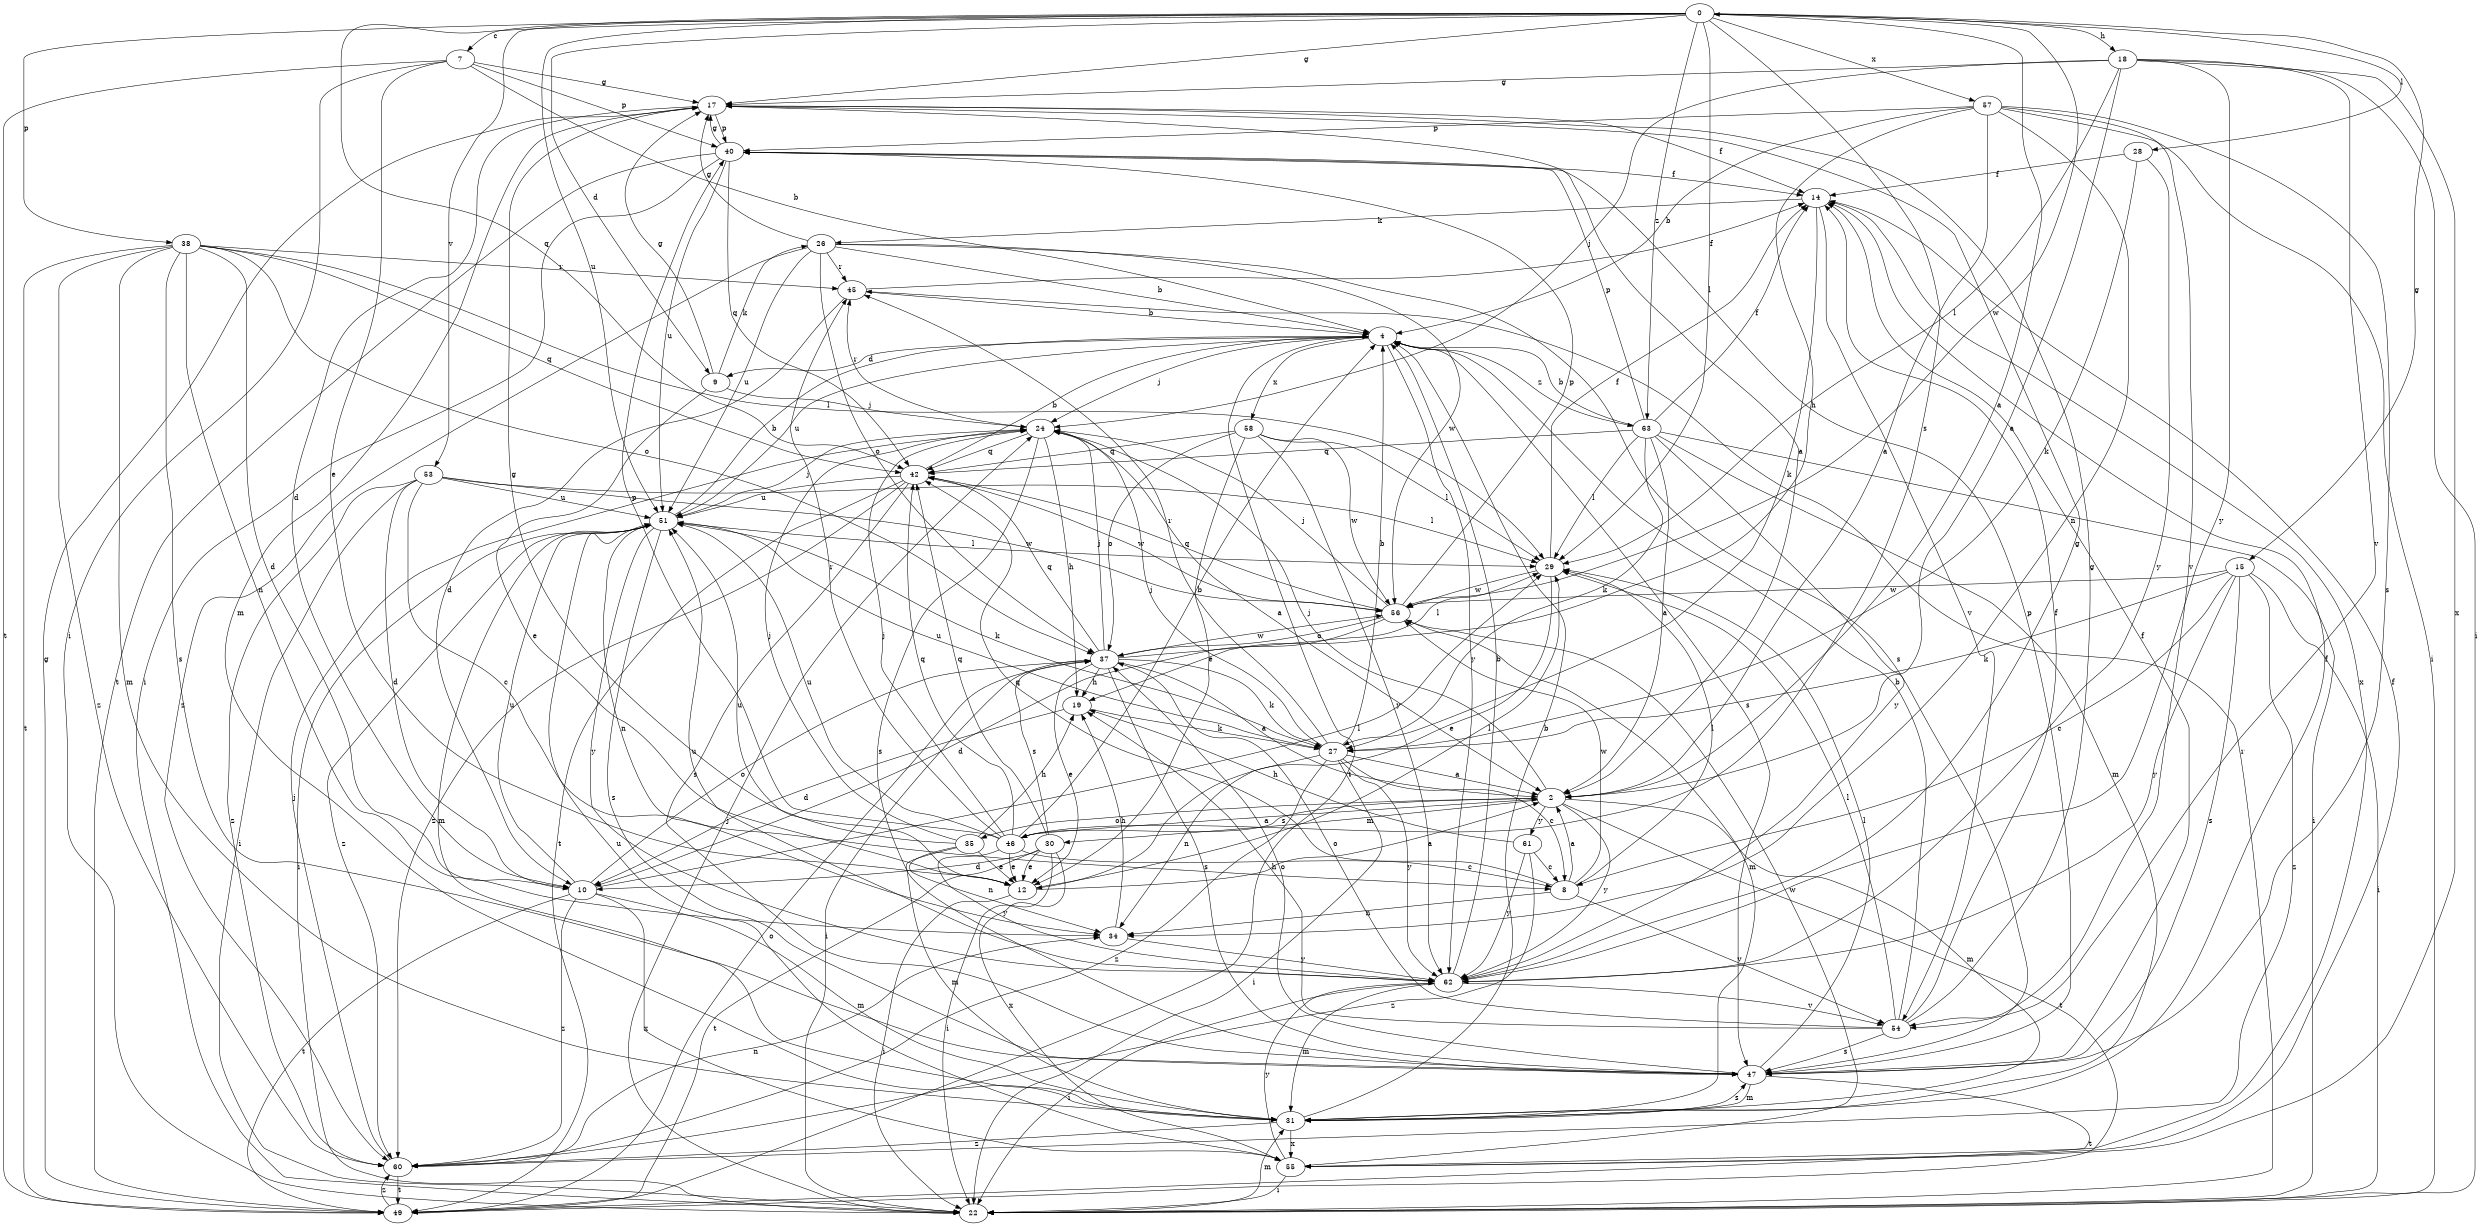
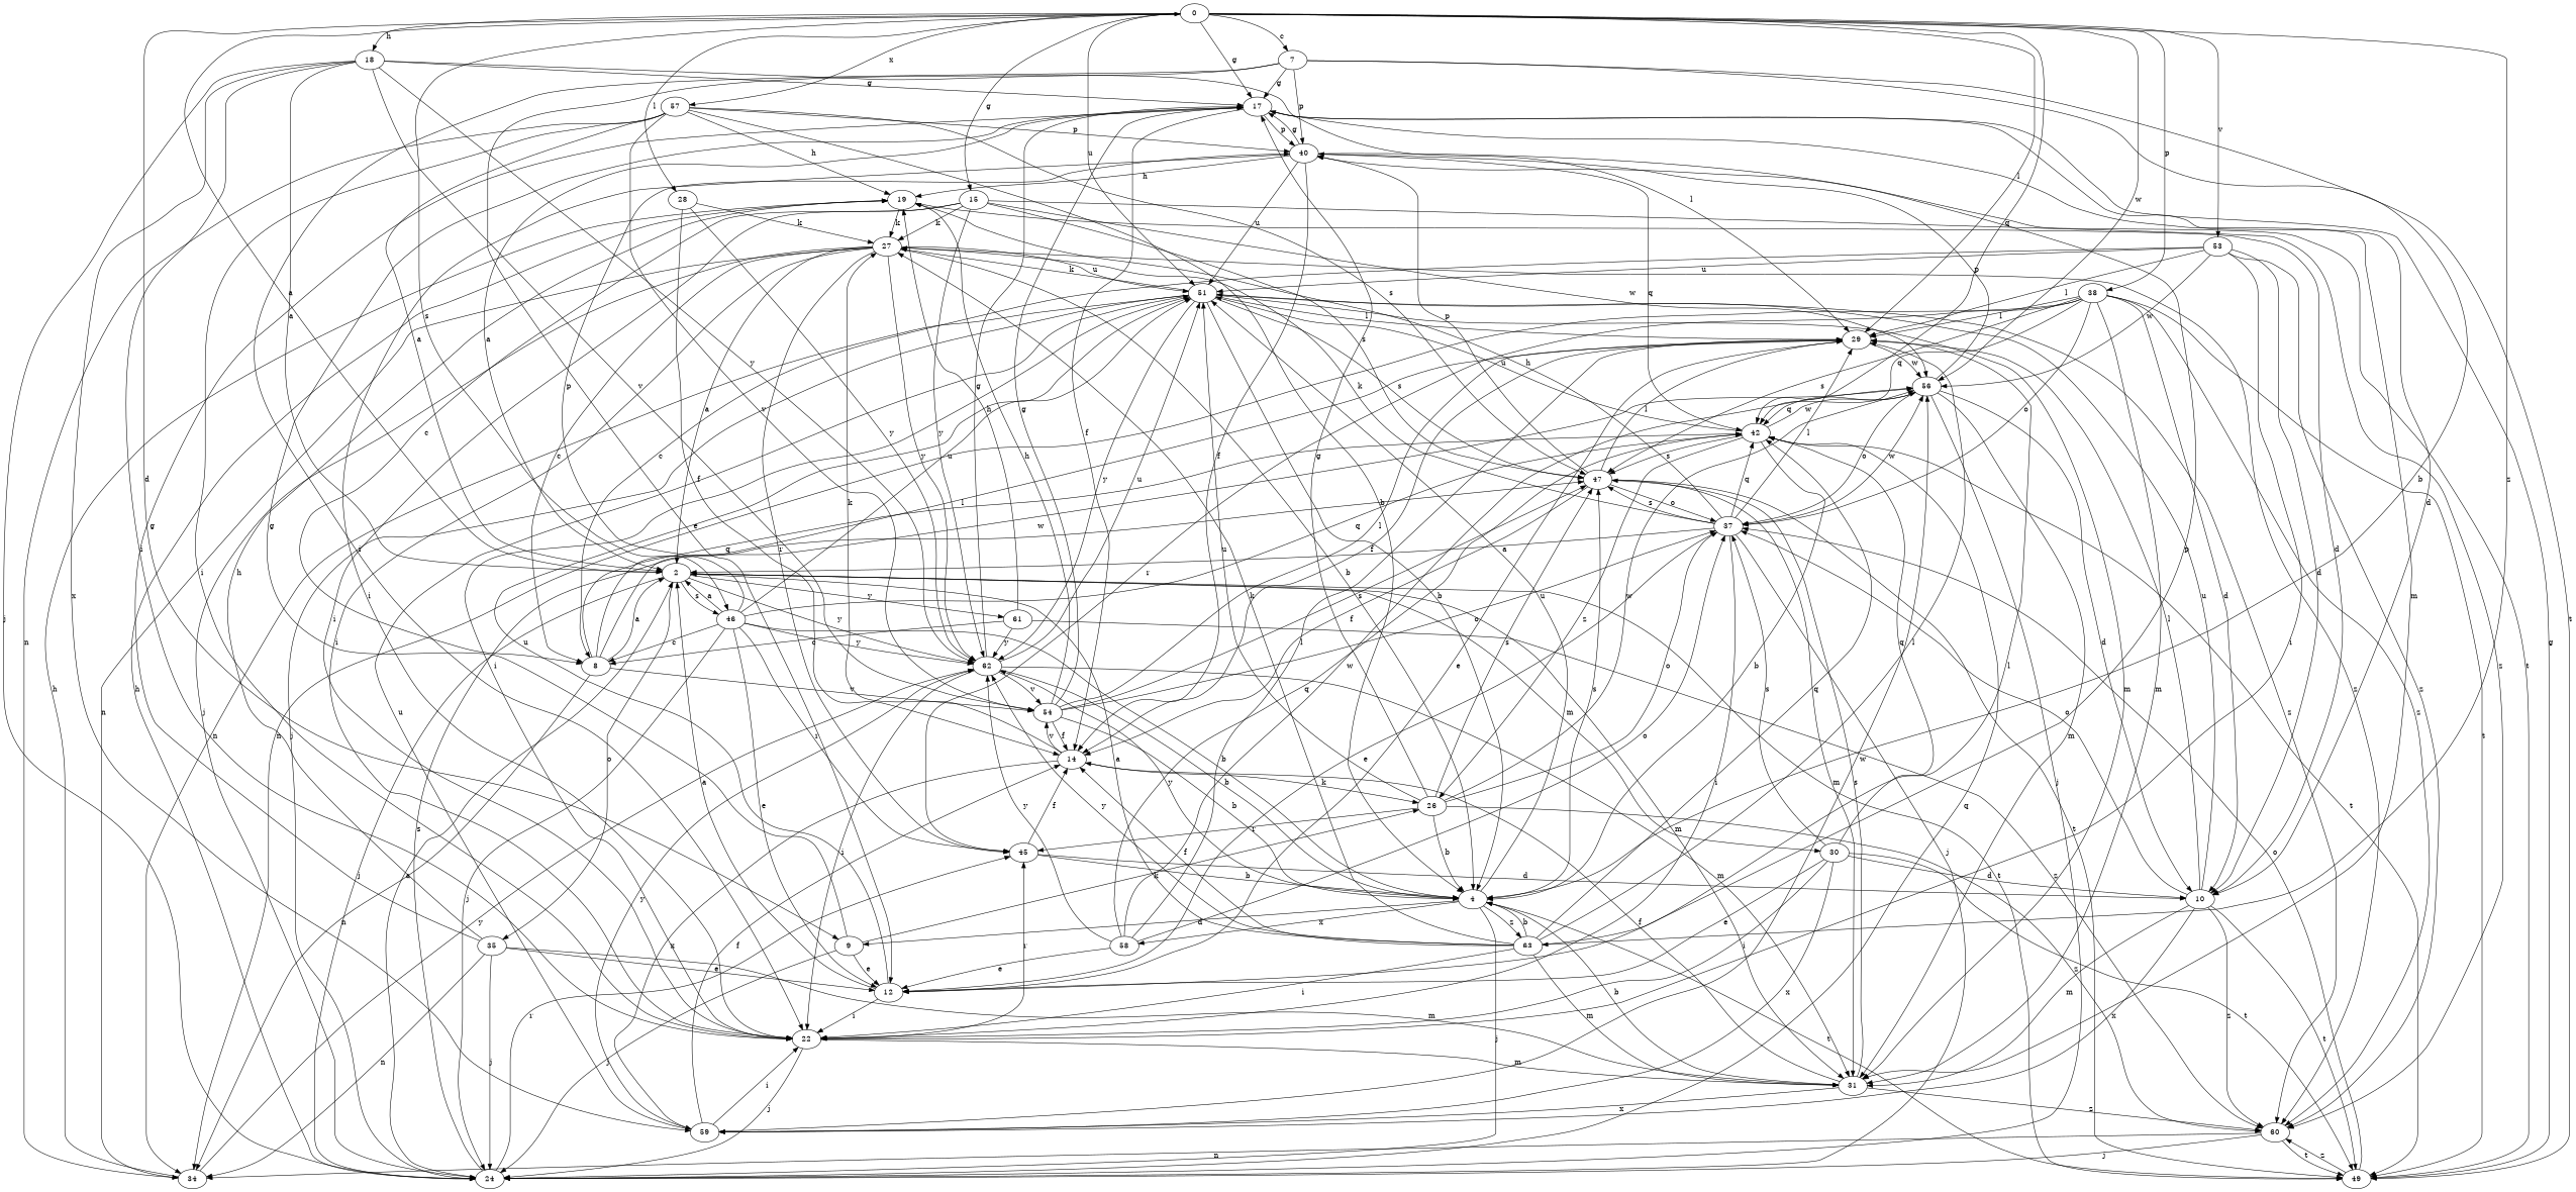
  strict digraph {
    0
    7
    9
    15
    17
    18
    28
    29
    38
    42
    46
    51
    53
    56
    57
    63
    49
    4
    12
    22
    40
    24
    26
    62
    47
    8
    n27 [label=60]
    27
    2
    31
    10
    14
    54
-   59 [label=55]
+   59
    34
    37
    45
    19
    30
    35
    61
    58
    0 -> 7 [label=c]
    0 -> 9 [label=d]
    0 -> 15 [label=g]
    0 -> 17 [label=g]
    0 -> 18 [label=h]
    0 -> 28 [label=l]
    0 -> 29 [label=l]
    0 -> 38 [label=p]
    0 -> 42 [label=q]
    0 -> 46 [label=s]
    0 -> 51 [label=u]
    0 -> 53 [label=v]
    0 -> 56 [label=w]
    0 -> 57 [label=x]
    0 -> 63 [label=z]
    7 -> 17 [label=g]
    7 -> 49 [label=t]
    7 -> 4 [label=b]
    7 -> 12 [label=e]
    7 -> 22 [label=i]
    7 -> 40 [label=p]
    9 -> 17 [label=g]
    9 -> 12 [label=e]
    9 -> 24 [label=j]
    9 -> 26 [label=k]
    15 -> 56 [label=w]
    15 -> 22 [label=i]
    15 -> 62 [label=y]
    15 -> 47 [label=s]
    15 -> 8 [label=c]
    15 -> n27 [label=z]
    15 -> 27 [label=k]
    17 -> 40 [label=p]
    17 -> 2 [label=a]
    17 -> 31 [label=m]
    17 -> 10 [label=d]
    17 -> 14 [label=f]
    18 -> 17 [label=g]
    18 -> 29 [label=l]
    18 -> 22 [label=i]
    18 -> 24 [label=j]
    18 -> 62 [label=y]
    18 -> 2 [label=a]
    18 -> 54 [label=v]
    18 -> 59 [label=x]
    28 -> 62 [label=y]
    28 -> 27 [label=k]
    28 -> 14 [label=f]
    29 -> 56 [label=w]
    29 -> 12 [label=e]
    29 -> 14 [label=f]
    38 -> 29 [label=l]
    38 -> 42 [label=q]
    38 -> 49 [label=t]
    38 -> 47 [label=s]
    38 -> n27 [label=z]
    38 -> 31 [label=m]
    38 -> 10 [label=d]
    38 -> 34 [label=n]
    38 -> 37 [label=o]
    38 -> 45 [label=r]
    42 -> 51 [label=u]
    42 -> 56 [label=w]
    42 -> 49 [label=t]
    42 -> 4 [label=b]
    42 -> 47 [label=s]
-   42 -> n27 [label=z]
+   42 -> 26 [label=z]
    46 -> 42 [label=q]
    46 -> 51 [label=u]
    46 -> 4 [label=b]
    46 -> 12 [label=e]
    46 -> 40 [label=p]
    46 -> 24 [label=j]
    46 -> 62 [label=y]
    46 -> 8 [label=c]
    46 -> 2 [label=a]
    46 -> 45 [label=r]
    51 -> 29 [label=l]
    51 -> 4 [label=b]
    51 -> 22 [label=i]
    51 -> 24 [label=j]
    51 -> 62 [label=y]
    51 -> 47 [label=s]
    51 -> n27 [label=z]
    51 -> 27 [label=k]
    51 -> 31 [label=m]
    51 -> 34 [label=n]
    53 -> 29 [label=l]
    53 -> 51 [label=u]
    53 -> 56 [label=w]
    53 -> 22 [label=i]
    53 -> 8 [label=c]
    53 -> n27 [label=z]
    53 -> 10 [label=d]
    56 -> 42 [label=q]
    56 -> 40 [label=p]
    56 -> 24 [label=j]
    56 -> 31 [label=m]
    56 -> 10 [label=d]
    56 -> 37 [label=o]
    57 -> 4 [label=b]
    57 -> 22 [label=i]
    57 -> 40 [label=p]
    57 -> 47 [label=s]
    57 -> 2 [label=a]
    57 -> 54 [label=v]
    57 -> 34 [label=n]
    57 -> 19 [label=h]
    63 -> 29 [label=l]
    63 -> 42 [label=q]
    63 -> 4 [label=b]
    63 -> 22 [label=i]
    63 -> 40 [label=p]
    63 -> 62 [label=y]
    63 -> 27 [label=k]
    63 -> 2 [label=a]
    63 -> 31 [label=m]
    63 -> 14 [label=f]
    49 -> 17 [label=g]
    49 -> n27 [label=z]
    49 -> 37 [label=o]
    4 -> 9 [label=d]
    4 -> 51 [label=u]
    4 -> 63 [label=z]
    4 -> 49 [label=t]
    4 -> 24 [label=j]
    4 -> 62 [label=y]
    4 -> 47 [label=s]
    4 -> 58 [label=x]
    12 -> 29 [label=l]
    12 -> 51 [label=u]
    12 -> 22 [label=i]
    12 -> 2 [label=a]
    22 -> 24 [label=j]
    22 -> 31 [label=m]
    22 -> 45 [label=r]
    40 -> 17 [label=g]
    40 -> 42 [label=q]
    40 -> 51 [label=u]
    40 -> 49 [label=t]
    40 -> 22 [label=i]
    40 -> 14 [label=f]
+   40 -> 19 [label=h]
    24 -> 42 [label=q]
    24 -> 47 [label=s]
    24 -> 2 [label=a]
    24 -> 45 [label=r]
    24 -> 19 [label=h]
    26 -> 17 [label=g]
    26 -> 51 [label=u]
    26 -> 56 [label=w]
    26 -> 4 [label=b]
    26 -> 47 [label=s]
    26 -> n27 [label=z]
    26 -> 37 [label=o]
    26 -> 45 [label=r]
    62 -> 17 [label=g]
    62 -> 51 [label=u]
    62 -> 4 [label=b]
    62 -> 22 [label=i]
    62 -> 31 [label=m]
    62 -> 54 [label=v]
    47 -> 29 [label=l]
    47 -> 49 [label=t]
    47 -> 40 [label=p]
    47 -> 31 [label=m]
    47 -> 14 [label=f]
    47 -> 37 [label=o]
    8 -> 29 [label=l]
    8 -> 42 [label=q]
    8 -> 56 [label=w]
    8 -> 2 [label=a]
    8 -> 54 [label=v]
    8 -> 34 [label=n]
    n27 -> 49 [label=t]
    n27 -> 24 [label=j]
    n27 -> 34 [label=n]
    27 -> 51 [label=u]
    27 -> 4 [label=b]
    27 -> 22 [label=i]
    27 -> 24 [label=j]
    27 -> 62 [label=y]
    27 -> 8 [label=c]
    27 -> n27 [label=z]
    27 -> 2 [label=a]
    27 -> 34 [label=n]
    27 -> 45 [label=r]
    2 -> 0 [label=a]
    2 -> 46 [label=s]
    2 -> 49 [label=t]
    2 -> 24 [label=j]
    2 -> 62 [label=y]
    2 -> 31 [label=m]
    2 -> 30 [label=m]
    2 -> 35 [label=o]
    2 -> 61 [label=y]
    31 -> 4 [label=b]
    31 -> 47 [label=s]
    31 -> n27 [label=z]
    31 -> 14 [label=f]
    31 -> 59 [label=x]
    10 -> 29 [label=l]
    10 -> 51 [label=u]
    10 -> 49 [label=t]
    10 -> n27 [label=z]
    10 -> 31 [label=m]
    10 -> 59 [label=x]
    10 -> 37 [label=o]
    14 -> 26 [label=k]
    14 -> 27 [label=k]
    14 -> 54 [label=v]
    14 -> 59 [label=x]
    54 -> 17 [label=g]
    54 -> 29 [label=l]
    54 -> 4 [label=b]
    54 -> 47 [label=s]
    54 -> 14 [label=f]
    54 -> 37 [label=o]
    54 -> 19 [label=h]
    59 -> 51 [label=u]
    59 -> 56 [label=w]
    59 -> 22 [label=i]
    59 -> 62 [label=y]
    59 -> 14 [label=f]
    34 -> 62 [label=y]
    34 -> 19 [label=h]
    37 -> 29 [label=l]
    37 -> 42 [label=q]
    37 -> 56 [label=w]
    37 -> 12 [label=e]
    37 -> 22 [label=i]
    37 -> 24 [label=j]
    37 -> 47 [label=s]
    37 -> 27 [label=k]
    37 -> 2 [label=a]
    37 -> 19 [label=h]
    45 -> 4 [label=b]
    45 -> 10 [label=d]
    45 -> 14 [label=f]
    19 -> 27 [label=k]
    19 -> 10 [label=d]
    30 -> 42 [label=q]
    30 -> 49 [label=t]
    30 -> 12 [label=e]
    30 -> 22 [label=i]
    30 -> 10 [label=d]
    30 -> 59 [label=x]
    30 -> 37 [label=s]
    35 -> 17 [label=g]
    35 -> 12 [label=e]
    35 -> 24 [label=j]
    35 -> 31 [label=m]
    35 -> 34 [label=n]
    35 -> 19 [label=h]
    61 -> 62 [label=y]
    61 -> 8 [label=c]
    61 -> n27 [label=z]
    61 -> 19 [label=h]
    58 -> 29 [label=l]
    58 -> 42 [label=q]
    58 -> 56 [label=w]
    58 -> 12 [label=e]
    58 -> 62 [label=y]
    58 -> 37 [label=o]
  }
